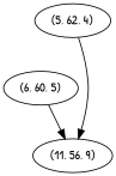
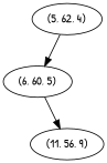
  digraph {
    fontname="Patrick Hand"
    node [fontname="Patrick Hand"]
    edge [fontname="Patrick Hand"]
    "(5, 62, 4)"
    "(6, 60, 5)"
    "(11, 56, 9)"
-   "(5, 62, 4)" -> "(11, 56, 9)"
+   "(5, 62, 4)" -> "(6, 60, 5)"
    "(6, 60, 5)" -> "(11, 56, 9)"
  }
